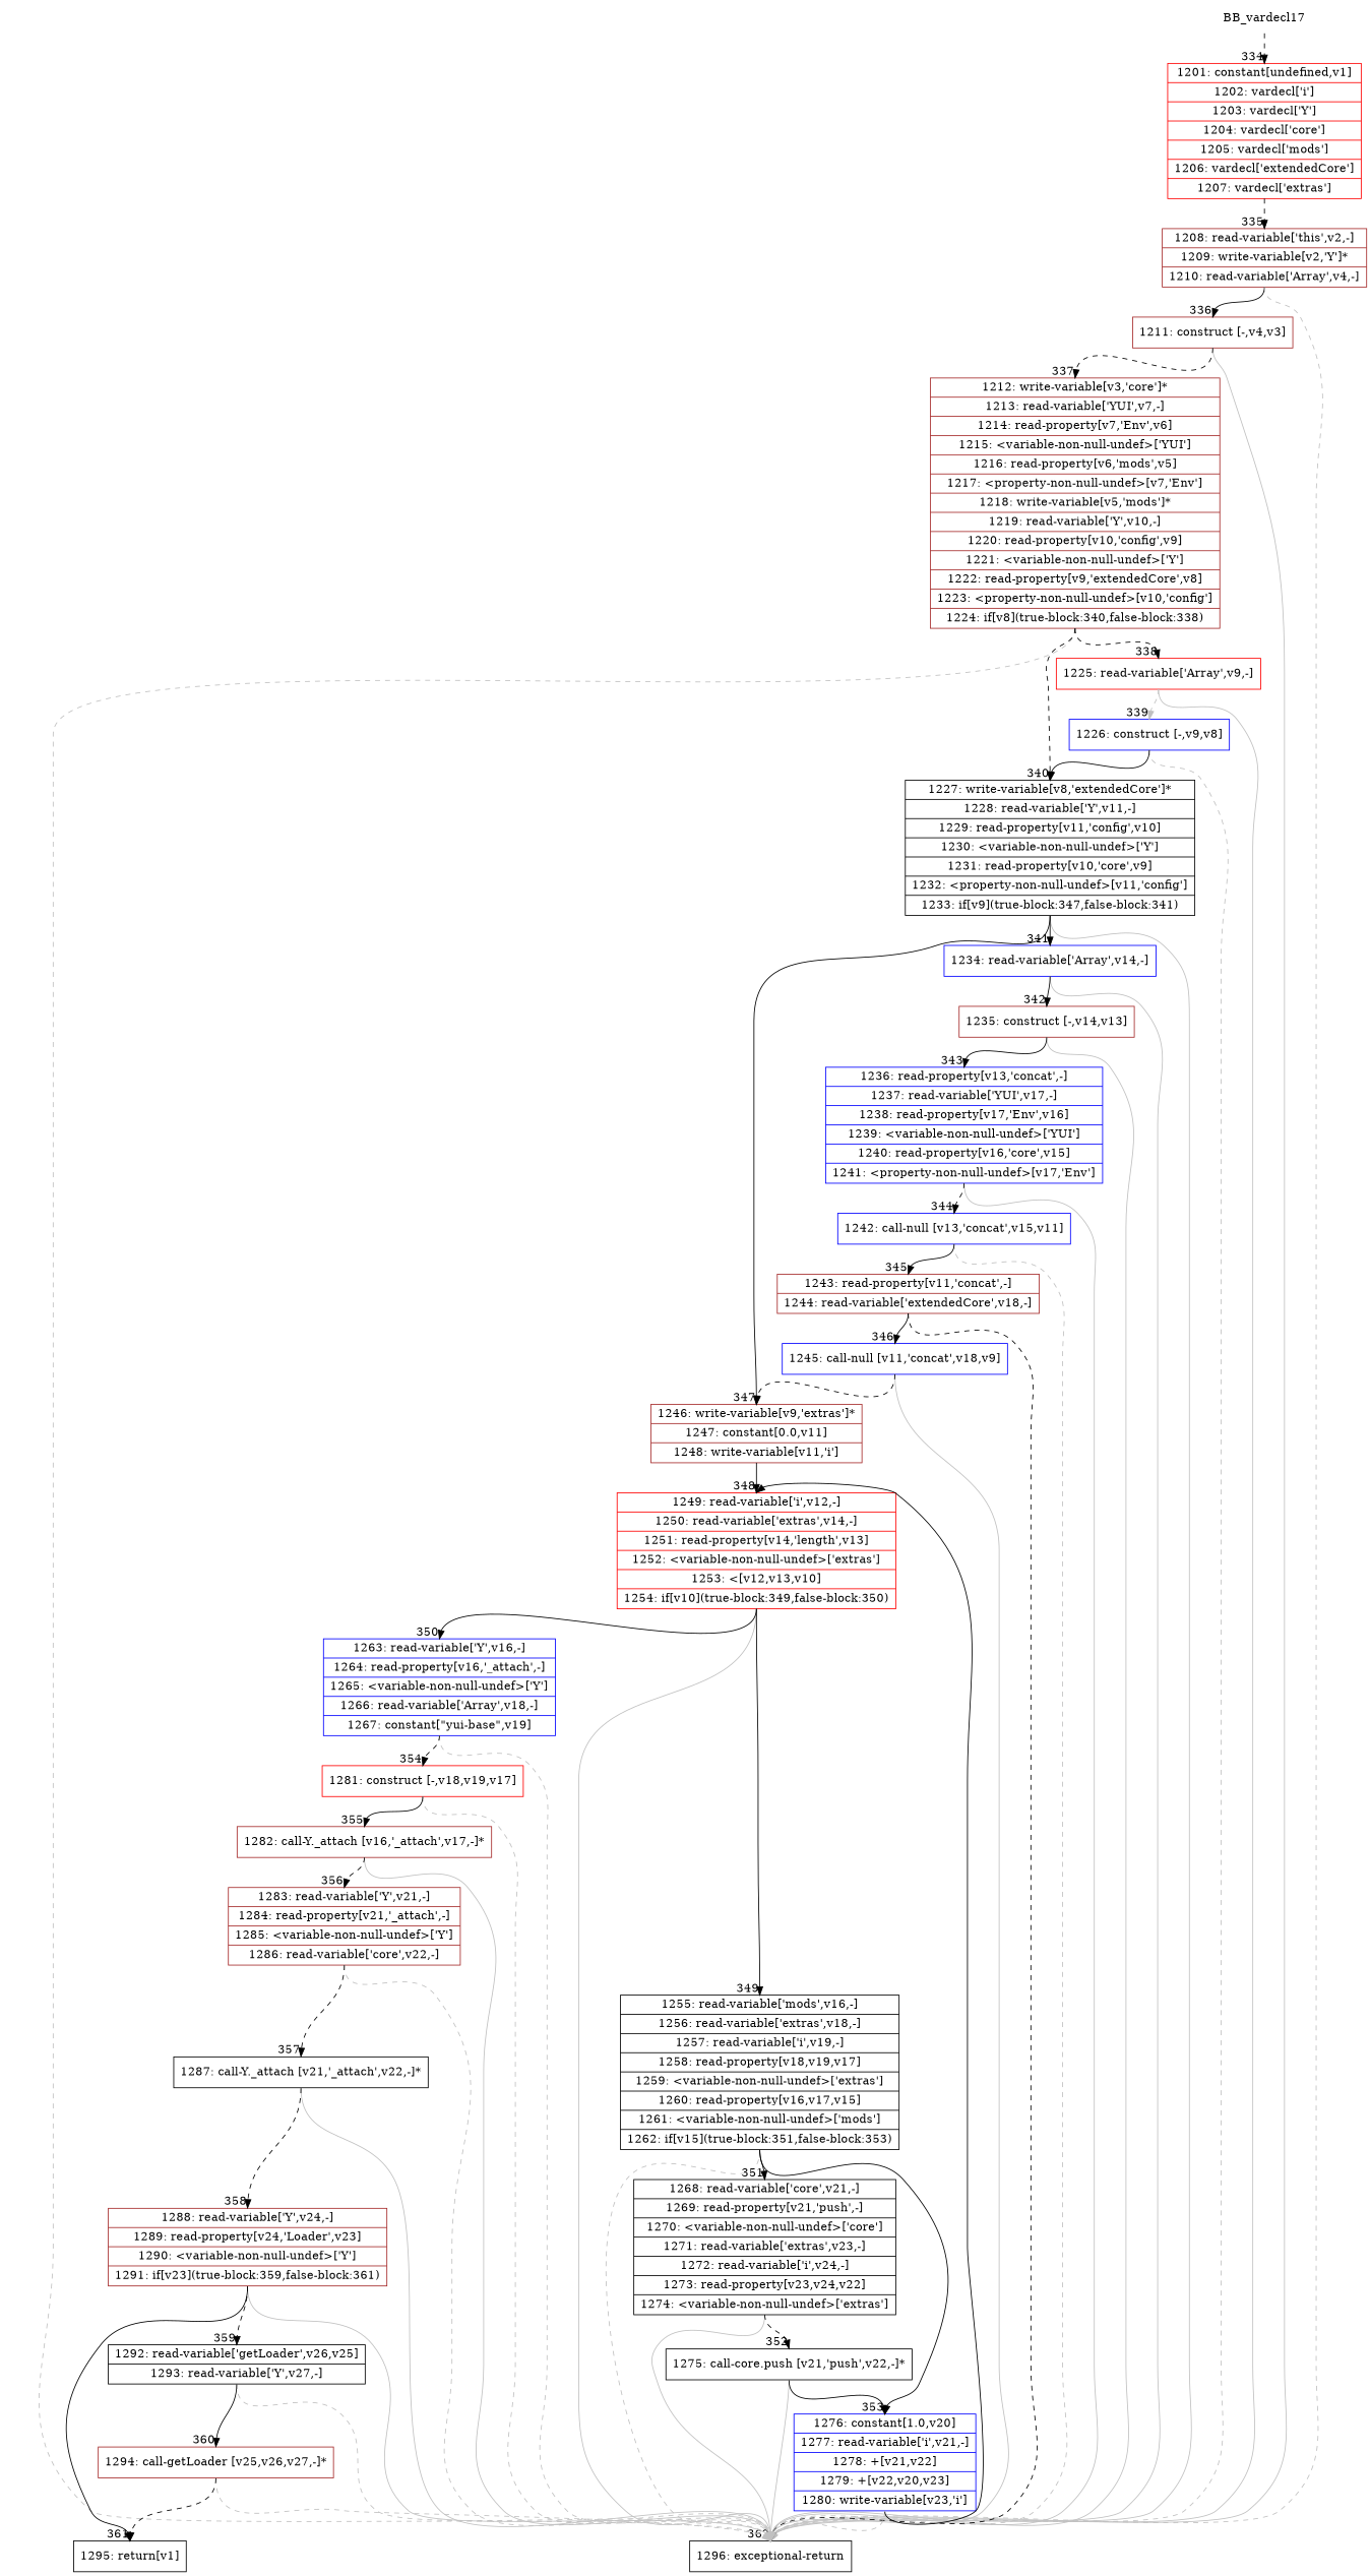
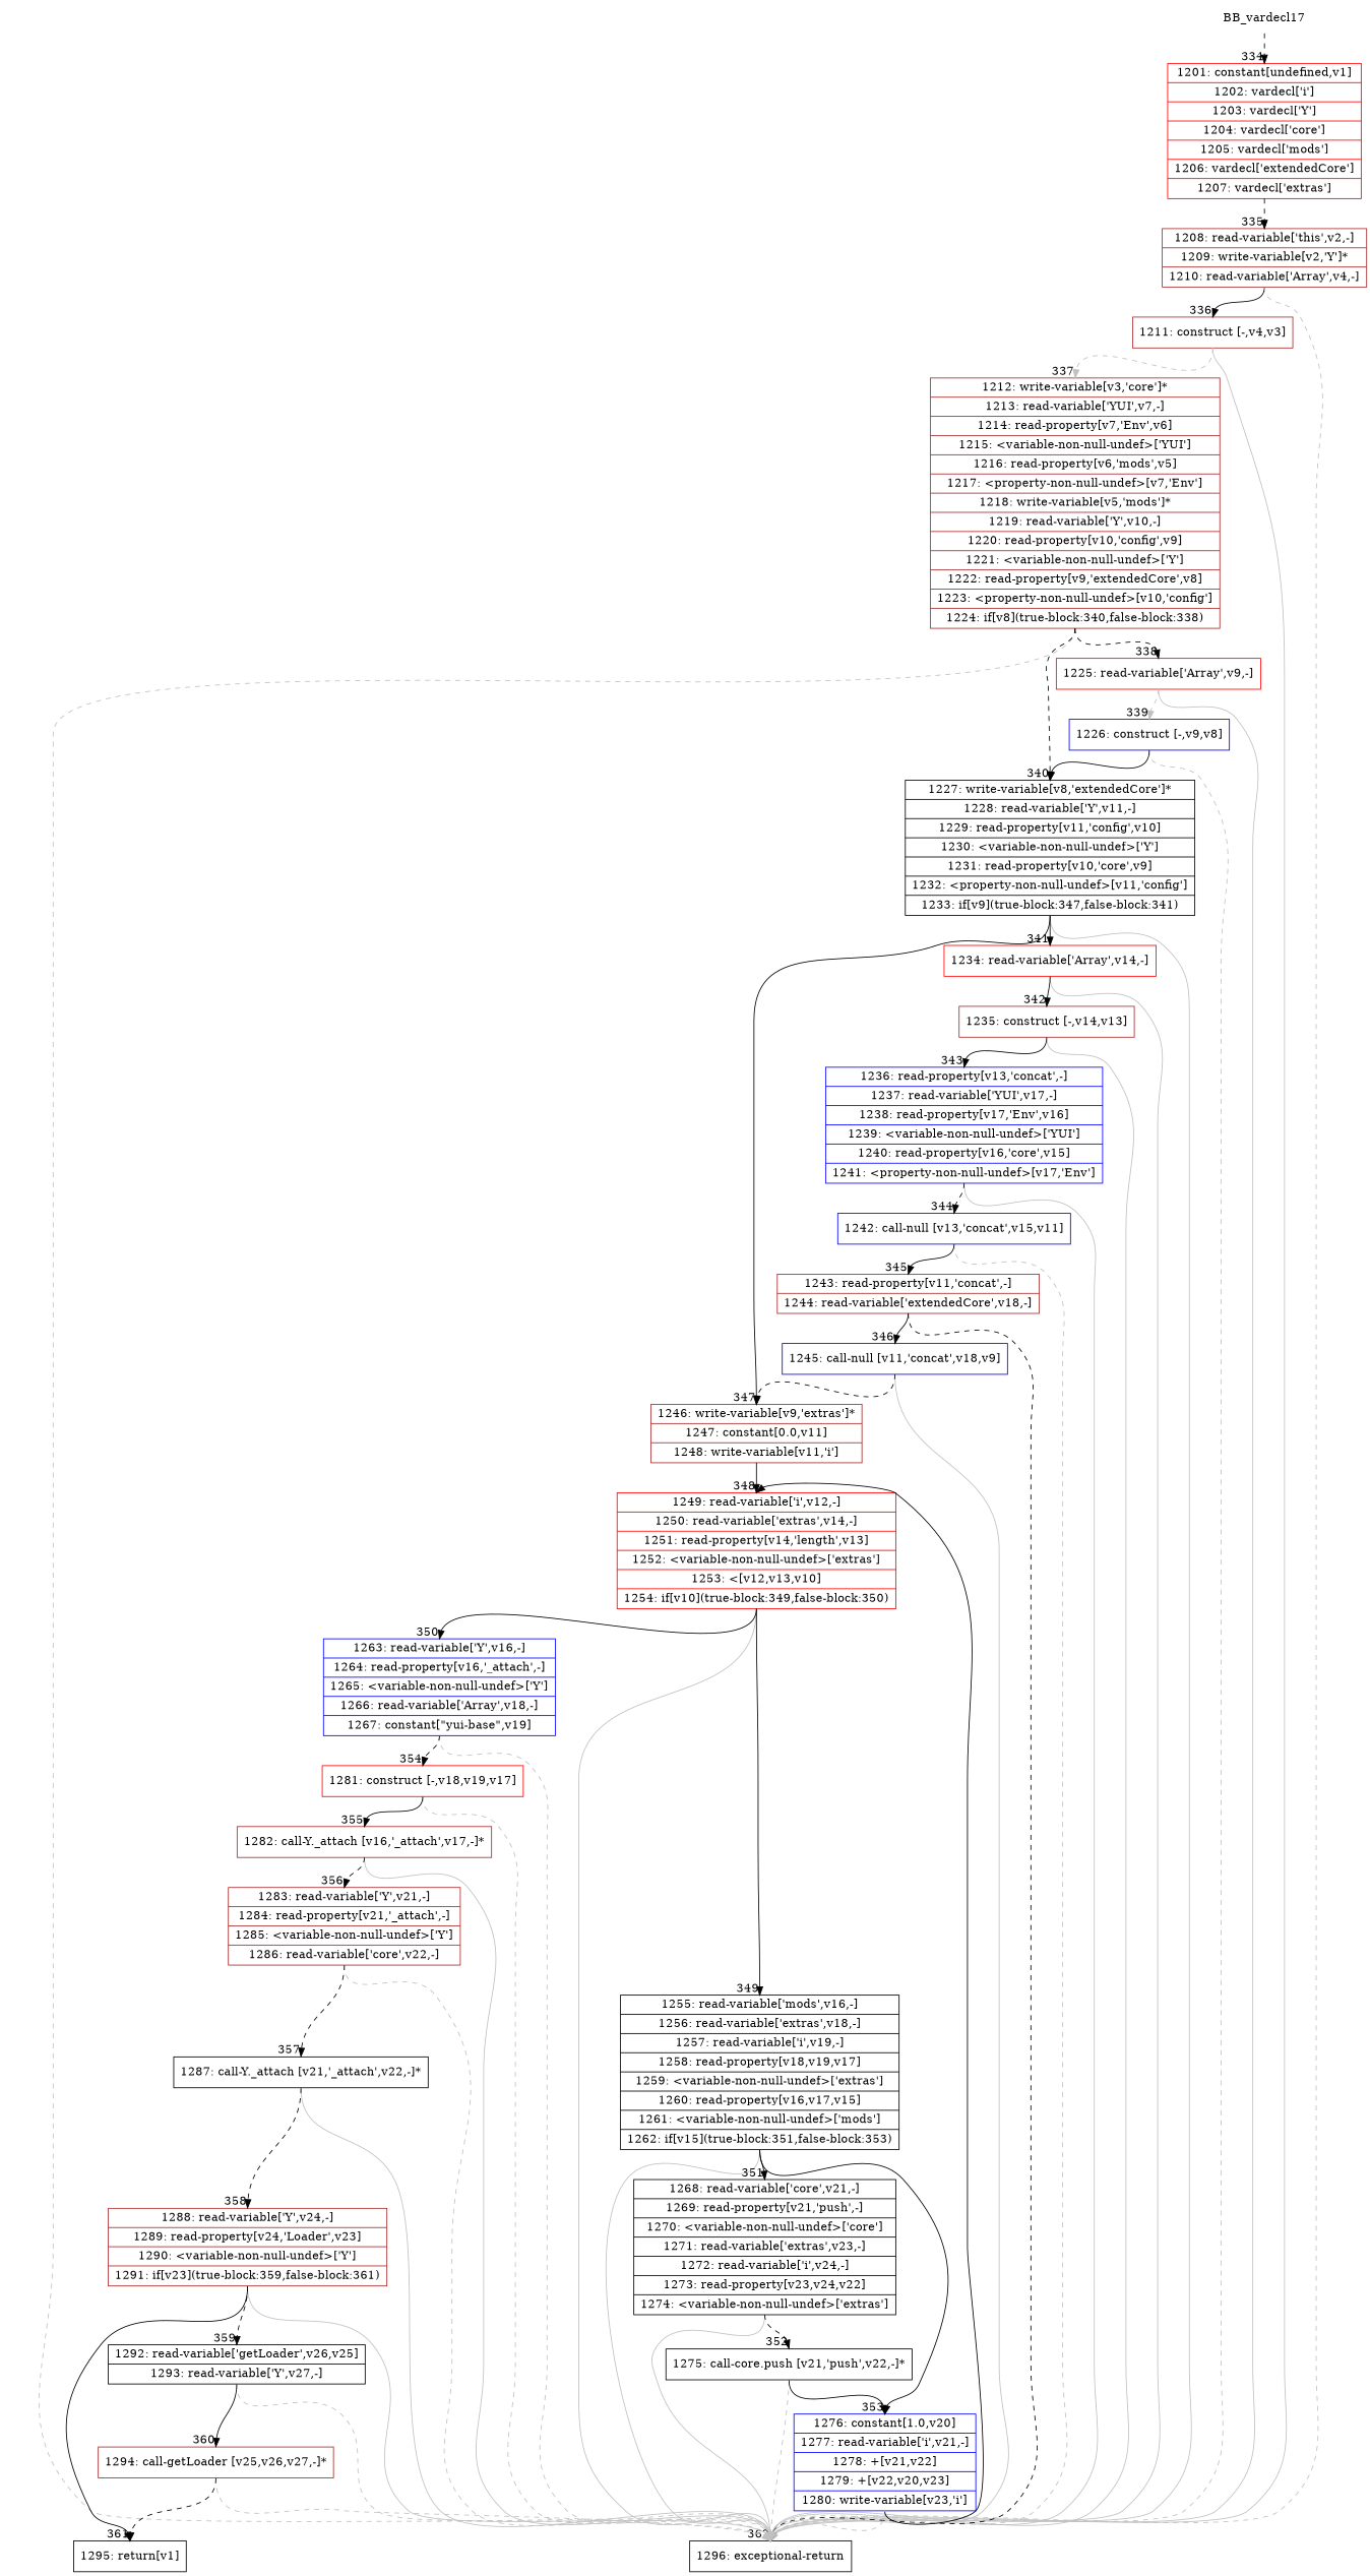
  digraph {
    rankdir=TD
    node [color=brown shape=record]
    edge [headport=n style=solid tailport=s]
    n1 [color=blue label=BB_vardecl17 shape=none]
    n2 [color=red label="{1201: constant[undefined,v1]|1202: vardecl['i']|1203: vardecl['Y']|1204: vardecl['core']|1205: vardecl['mods']|1206: vardecl['extendedCore']|1207: vardecl['extras']}"]
    n3 [label="{1208: read-variable['this',v2,-]|1209: write-variable[v2,'Y']*|1210: read-variable['Array',v4,-]}"]
    n4 [label="{1211: construct [-,v4,v3]}"]
    n5 [color=black label="{1296: exceptional-return}"]
    n6 [label="{1212: write-variable[v3,'core']*|1213: read-variable['YUI',v7,-]|1214: read-property[v7,'Env',v6]|1215: \<variable-non-null-undef\>['YUI']|1216: read-property[v6,'mods',v5]|1217: \<property-non-null-undef\>[v7,'Env']|1218: write-variable[v5,'mods']*|1219: read-variable['Y',v10,-]|1220: read-property[v10,'config',v9]|1221: \<variable-non-null-undef\>['Y']|1222: read-property[v9,'extendedCore',v8]|1223: \<property-non-null-undef\>[v10,'config']|1224: if[v8](true-block:340,false-block:338)}"]
    n7 [color=black label="{1227: write-variable[v8,'extendedCore']*|1228: read-variable['Y',v11,-]|1229: read-property[v11,'config',v10]|1230: \<variable-non-null-undef\>['Y']|1231: read-property[v10,'core',v9]|1232: \<property-non-null-undef\>[v11,'config']|1233: if[v9](true-block:347,false-block:341)}"]
    n8 [color=red label="{1225: read-variable['Array',v9,-]}"]
    n9 [label="{1246: write-variable[v9,'extras']*|1247: constant[0.0,v11]|1248: write-variable[v11,'i']}"]
-   n10 [color=blue label="{1234: read-variable['Array',v14,-]}"]
+   n10 [color=red label="{1234: read-variable['Array',v14,-]}"]
    n11 [color=blue label="{1226: construct [-,v9,v8]}"]
    n12 [color=red label="{1249: read-variable['i',v12,-]|1250: read-variable['extras',v14,-]|1251: read-property[v14,'length',v13]|1252: \<variable-non-null-undef\>['extras']|1253: \<[v12,v13,v10]|1254: if[v10](true-block:349,false-block:350)}"]
    n13 [label="{1235: construct [-,v14,v13]}"]
    n14 [color=black label="{1255: read-variable['mods',v16,-]|1256: read-variable['extras',v18,-]|1257: read-variable['i',v19,-]|1258: read-property[v18,v19,v17]|1259: \<variable-non-null-undef\>['extras']|1260: read-property[v16,v17,v15]|1261: \<variable-non-null-undef\>['mods']|1262: if[v15](true-block:351,false-block:353)}"]
    n15 [color=blue label="{1263: read-variable['Y',v16,-]|1264: read-property[v16,'_attach',-]|1265: \<variable-non-null-undef\>['Y']|1266: read-variable['Array',v18,-]|1267: constant[\"yui-base\",v19]}"]
    n16 [color=blue label="{1236: read-property[v13,'concat',-]|1237: read-variable['YUI',v17,-]|1238: read-property[v17,'Env',v16]|1239: \<variable-non-null-undef\>['YUI']|1240: read-property[v16,'core',v15]|1241: \<property-non-null-undef\>[v17,'Env']}"]
    n17 [color=blue label="{1242: call-null [v13,'concat',v15,v11]}"]
    n18 [label="{1243: read-property[v11,'concat',-]|1244: read-variable['extendedCore',v18,-]}"]
    n19 [color=blue label="{1245: call-null [v11,'concat',v18,v9]}"]
    n20 [color=black label="{1268: read-variable['core',v21,-]|1269: read-property[v21,'push',-]|1270: \<variable-non-null-undef\>['core']|1271: read-variable['extras',v23,-]|1272: read-variable['i',v24,-]|1273: read-property[v23,v24,v22]|1274: \<variable-non-null-undef\>['extras']}"]
    n21 [color=blue label="{1276: constant[1.0,v20]|1277: read-variable['i',v21,-]|1278: +[v21,v22]|1279: +[v22,v20,v23]|1280: write-variable[v23,'i']}"]
    n22 [color=red label="{1281: construct [-,v18,v19,v17]}"]
    n23 [color=black label="{1275: call-core.push [v21,'push',v22,-]*}"]
    n24 [label="{1282: call-Y._attach [v16,'_attach',v17,-]*}"]
    n25 [label="{1283: read-variable['Y',v21,-]|1284: read-property[v21,'_attach',-]|1285: \<variable-non-null-undef\>['Y']|1286: read-variable['core',v22,-]}"]
    n26 [color=black label="{1287: call-Y._attach [v21,'_attach',v22,-]*}"]
    n27 [label="{1288: read-variable['Y',v24,-]|1289: read-property[v24,'Loader',v23]|1290: \<variable-non-null-undef\>['Y']|1291: if[v23](true-block:359,false-block:361)}"]
    n28 [color=black label="{1292: read-variable['getLoader',v26,v25]|1293: read-variable['Y',v27,-]}"]
    n29 [color=black label="{1295: return[v1]}"]
    n30 [label="{1294: call-getLoader [v25,v26,v27,-]*}"]
    n1 -> n2 [headlabel="    334" style=dashed]
    n2 -> n3 [headlabel="      335" style=dashed]
    n3 -> n4 [headlabel="      336"]
    n3 -> n5 [color=gray headlabel="      362" style=dashed]
    n4 -> n5 [color=gray]
-   n4 -> n6 [headlabel="      337" style=dashed]
+   n4 -> n6 [headlabel="      337" style=dashed color=gray]
    n6 -> n5 [color=gray style=dashed]
    n6 -> n7 [headlabel="      340" style=dashed]
    n6 -> n8 [headlabel="      338" style=dashed]
    n7 -> n5 [color=gray]
    n7 -> n9 [headlabel="      347"]
    n7 -> n10 [headlabel="      341"]
    n8 -> n5 [color=gray]
    n8 -> n11 [color=gray headlabel="      339" style=dashed]
    n9 -> n12 [headlabel="      348"]
    n10 -> n5 [color=gray]
    n10 -> n13 [headlabel="      342"]
    n11 -> n5 [color=gray style=dashed]
    n11 -> n7
    n12 -> n5 [color=gray]
    n12 -> n14 [headlabel="      349"]
    n12 -> n15 [headlabel="      350"]
    n13 -> n5 [color=gray]
    n13 -> n16 [headlabel="      343"]
-   n14 -> n5 [color=gray style=dashed]
+   n14 -> n5 [color=gray]
    n14 -> n20 [headlabel="      351"]
    n14 -> n21 [headlabel="      353"]
    n15 -> n5 [color=gray style=dashed]
    n15 -> n22 [headlabel="      354" style=dashed]
    n16 -> n5 [color=gray]
    n16 -> n17 [headlabel="      344" style=dashed]
    n17 -> n5 [color=gray style=dashed]
    n17 -> n18 [headlabel="      345"]
    n18 -> n5 [color=black style=dashed]
    n18 -> n19 [headlabel="      346"]
    n19 -> n5 [color=gray]
    n19 -> n9 [style=dashed]
    n20 -> n5 [color=gray]
    n20 -> n23 [headlabel="      352" style=dashed]
    n21 -> n5 [color=gray style=dashed]
    n21 -> n12
    n22 -> n5 [color=gray style=dashed]
    n22 -> n24 [headlabel="      355"]
-   n23 -> n5 [color=gray]
+   n23 -> n5 [color=gray style=dashed]
    n23 -> n21
    n24 -> n5 [color=gray]
    n24 -> n25 [headlabel="      356" style=dashed]
    n25 -> n5 [color=gray style=dashed]
    n25 -> n26 [headlabel="      357" style=dashed]
    n26 -> n5 [color=gray]
    n26 -> n27 [headlabel="      358" style=dashed]
    n27 -> n5 [color=gray]
    n27 -> n28 [headlabel="      359" style=dashed]
    n27 -> n29 [headlabel="      361"]
    n28 -> n5 [color=gray style=dashed]
    n28 -> n30 [headlabel="      360"]
    n30 -> n5 [color=gray style=dashed]
    n30 -> n29 [style=dashed]
  }
